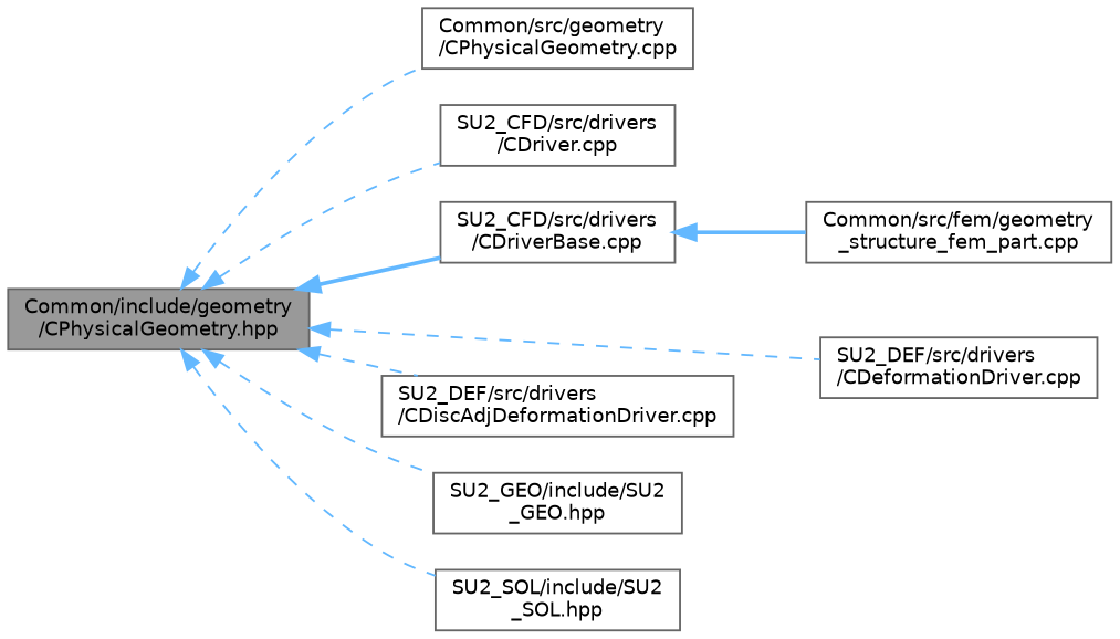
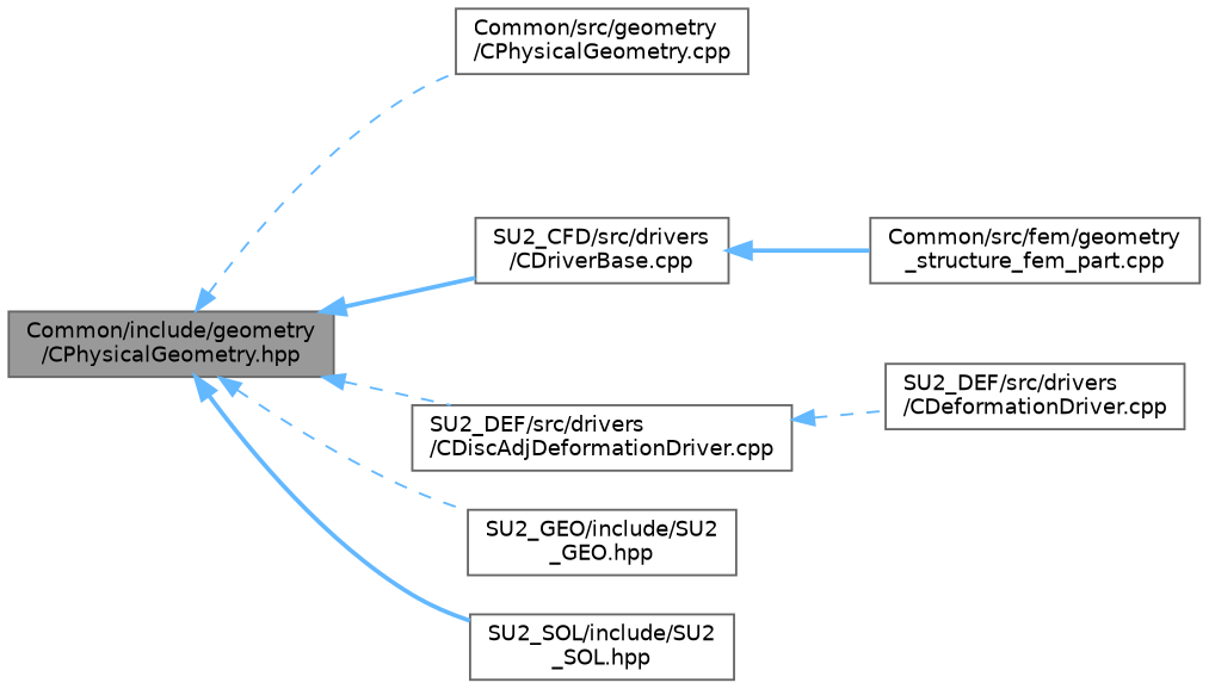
  digraph {
    rankdir=LR
    node [color=grey40 fillcolor=white fontname=Helvetica fontsize=10 shape=box style=filled]
    edge [color=steelblue1 dir=back fontname=Helvetica fontsize=10 labelfontname=Helvetica labelfontsize=10 style=dashed]
    n1 [color=gray40 fillcolor=grey60 fontcolor=black height=0.2 label="Common/include/geometry\l/CPhysicalGeometry.hpp" width=0.4]
    n2 [height=0.2 label="Common/src/geometry\l/CPhysicalGeometry.cpp" width=0.4]
-   n3 [height=0.2 label="SU2_CFD/src/drivers\l/CDriver.cpp" width=0.4]
    n4 [height=0.2 label="SU2_CFD/src/drivers\l/CDriverBase.cpp" width=0.4]
    n5 [height=0.2 label="SU2_DEF/src/drivers\l/CDeformationDriver.cpp" width=0.4]
    n6 [height=0.2 label="SU2_DEF/src/drivers\l/CDiscAdjDeformationDriver.cpp" width=0.4]
    n7 [height=0.2 label="SU2_GEO/include/SU2\l_GEO.hpp" width=0.4]
    n8 [height=0.2 label="SU2_SOL/include/SU2\l_SOL.hpp" width=0.4]
    n9 [height=0.2 label="Common/src/fem/geometry\l_structure_fem_part.cpp" width=0.4]
    n1 -> n2
-   n1 -> n3
    n1 -> n4 [style=bold]
-   n1 -> n5
+   n6 -> n5
    n1 -> n6
    n1 -> n7
-   n1 -> n8
+   n1 -> n8 [style=bold]
    n4 -> n9 [style=bold]
  }
